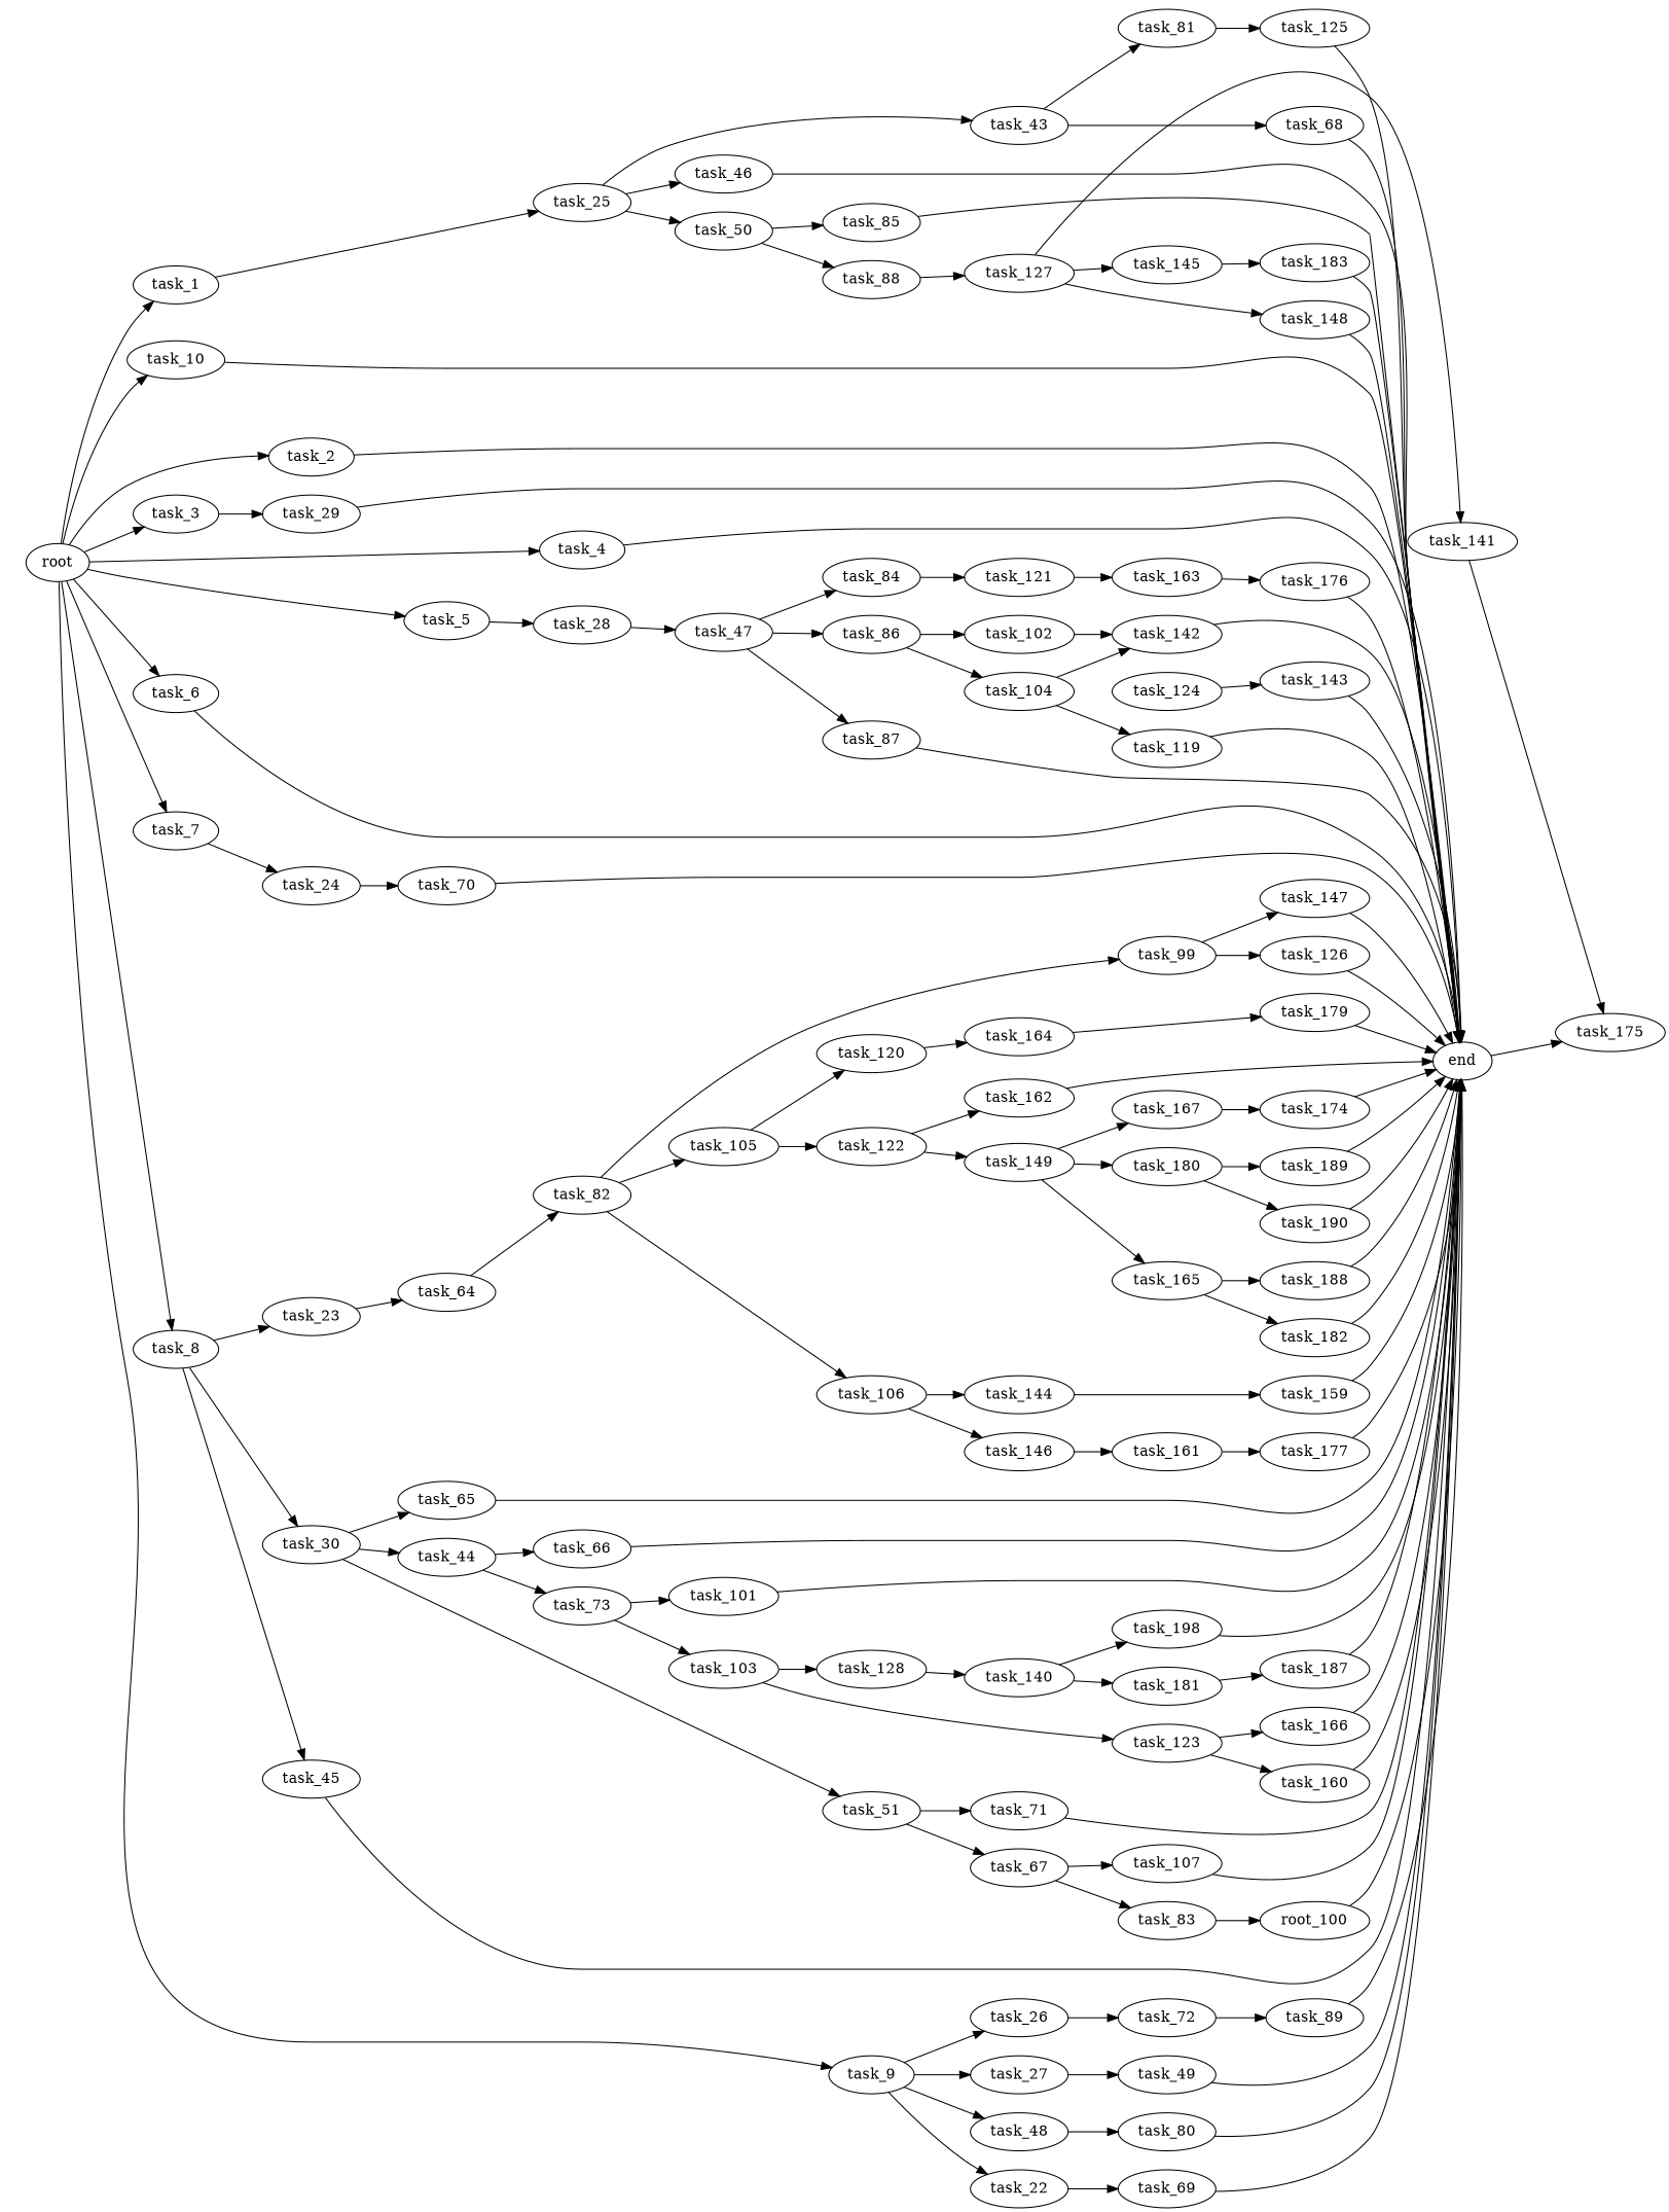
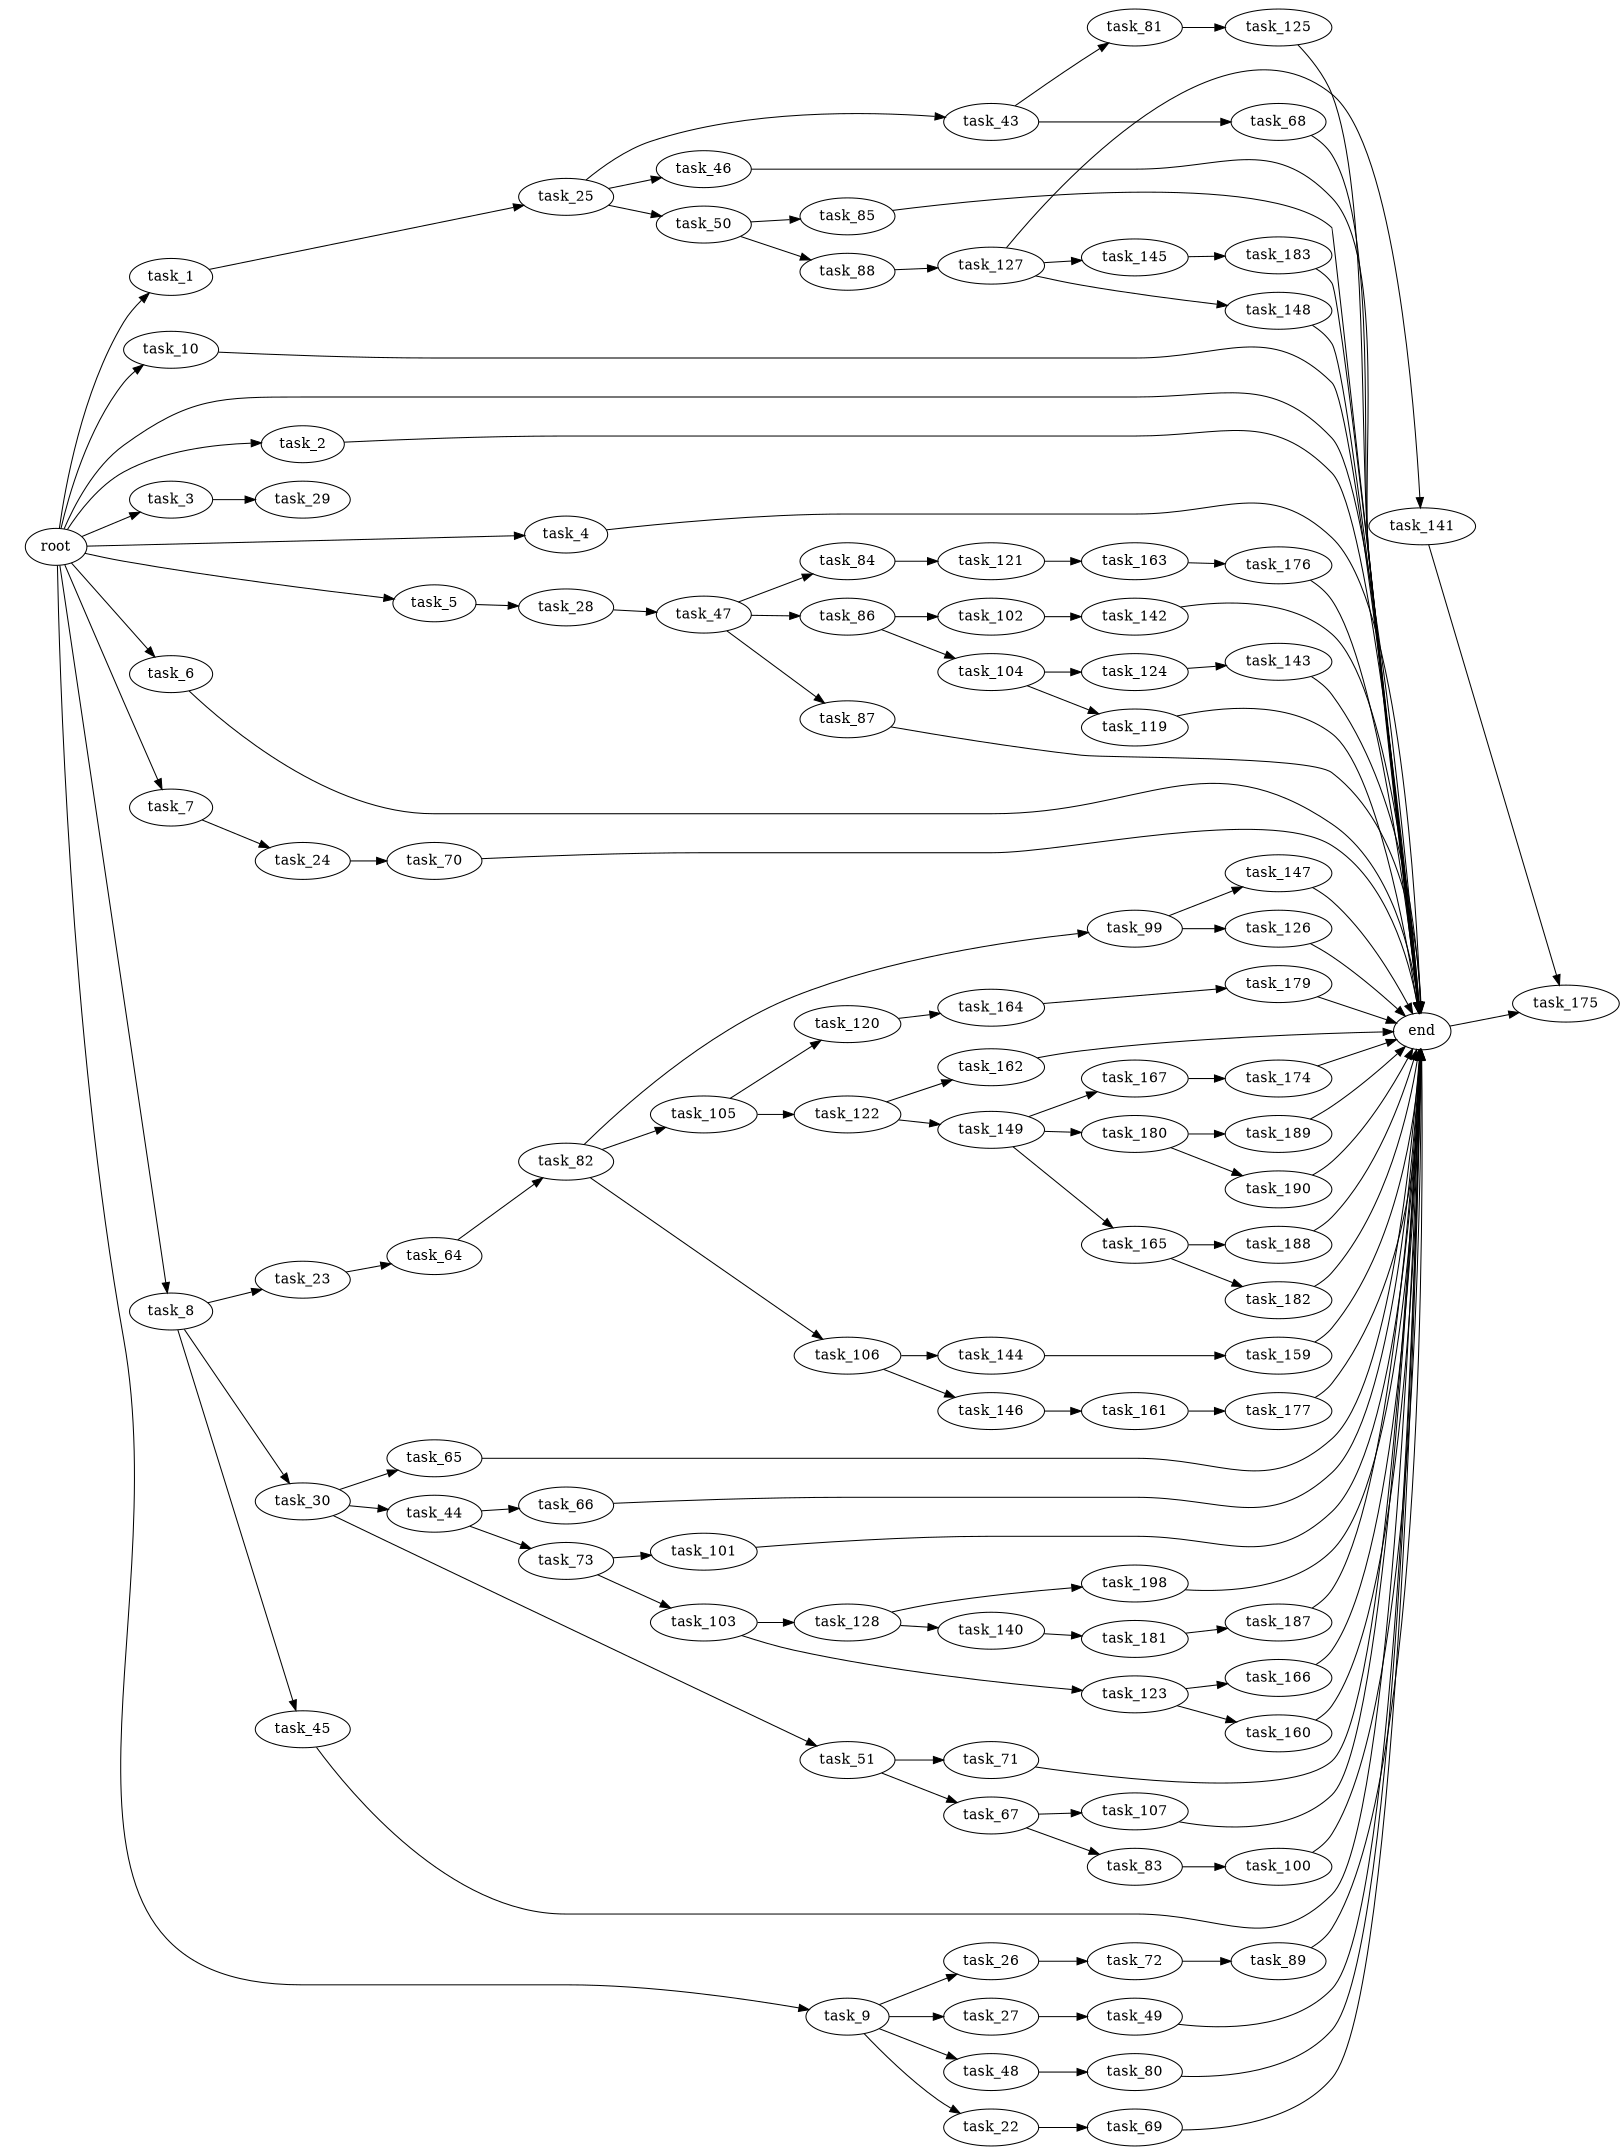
  digraph {
    rankdir=LR
    root
    task_1
    task_2
    task_3
    task_4
    task_5
    task_6
    task_7
    task_8
    task_9
    task_10
    task_25
    end
    task_29
    task_28
    task_24
    task_23
    task_30
    task_45
    task_22
    task_26
    task_27
    task_48
    task_43
    task_46
    task_50
    task_175
    task_47
    task_70
    task_64
    task_44
    task_51
    task_65
    task_69
    task_72
    task_49
    task_80
    task_82
    task_68
    task_81
    task_85
    task_88
    task_89
    task_84
    task_86
    task_87
    task_66
    task_73
    task_67
    task_71
    task_125
    task_101
    task_103
    task_121
    task_102
    task_104
    task_127
    task_83
    task_107
    task_99
    task_105
    task_106
-   task_100 [label=root_100]
+   task_100
    task_123
    task_128
    task_126
    task_147
    task_120
    task_122
    task_144
    task_146
    task_163
    task_142
    task_119
    task_124
    task_141
    task_145
    task_148
    task_160
    task_166
    task_140
    task_143
    task_164
    task_149
    task_162
    task_159
    task_161
    task_179
    task_176
    task_165
    task_167
    task_180
    task_183
    n94 [label=task_198]
    task_181
    task_187
    task_177
    task_182
    task_188
    task_174
    task_189
    task_190
    root -> task_1
    root -> task_2
    root -> task_3
    root -> task_4
    root -> task_5
    root -> task_6
    root -> task_7
    root -> task_8
    root -> task_9
    root -> task_10
    task_1 -> task_25
    task_2 -> end
    task_3 -> task_29
    task_4 -> end
    task_5 -> task_28
    task_6 -> end
    task_7 -> task_24
    task_8 -> task_23
    task_8 -> task_30
    task_8 -> task_45
    task_9 -> task_22
    task_9 -> task_26
    task_9 -> task_27
    task_9 -> task_48
    task_10 -> end
    task_25 -> task_43
    task_25 -> task_46
    task_25 -> task_50
    end -> task_175
-   task_29 -> end
+   root -> end
    task_28 -> task_47
    task_24 -> task_70
    task_23 -> task_64
    task_30 -> task_44
    task_30 -> task_51
    task_30 -> task_65
    task_45 -> end
    task_22 -> task_69
    task_26 -> task_72
    task_27 -> task_49
    task_48 -> task_80
    task_43 -> task_68
    task_43 -> task_81
    task_46 -> end
    task_50 -> task_85
    task_50 -> task_88
    task_47 -> task_84
    task_47 -> task_86
    task_47 -> task_87
    task_70 -> end
    task_64 -> task_82
    task_44 -> task_66
    task_44 -> task_73
    task_51 -> task_67
    task_51 -> task_71
    task_65 -> end
    task_69 -> end
    task_72 -> task_89
    task_49 -> end
    task_80 -> end
    task_82 -> task_99
    task_82 -> task_105
    task_82 -> task_106
    task_68 -> end
    task_81 -> task_125
    task_85 -> end
    task_88 -> task_127
    task_89 -> end
    task_84 -> task_121
    task_86 -> task_102
    task_86 -> task_104
    task_87 -> end
    task_66 -> end
    task_73 -> task_101
    task_73 -> task_103
    task_67 -> task_83
    task_67 -> task_107
    task_71 -> end
    task_125 -> end
    task_101 -> end
    task_103 -> task_123
    task_103 -> task_128
    task_121 -> task_163
    task_102 -> task_142
    task_104 -> task_119
-   task_104 -> task_142
+   task_104 -> task_124
    task_127 -> task_141
    task_127 -> task_145
    task_127 -> task_148
    task_83 -> task_100
    task_107 -> end
    task_99 -> task_126
    task_99 -> task_147
    task_105 -> task_120
    task_105 -> task_122
    task_106 -> task_144
    task_106 -> task_146
    task_100 -> end
    task_123 -> task_160
    task_123 -> task_166
    task_128 -> task_140
    task_126 -> end
    task_147 -> end
    task_120 -> task_164
    task_122 -> task_149
    task_122 -> task_162
    task_144 -> task_159
    task_146 -> task_161
    task_163 -> task_176
    task_142 -> end
    task_119 -> end
    task_124 -> task_143
    task_141 -> task_175
    task_145 -> task_183
    task_148 -> end
    task_160 -> end
    task_166 -> end
-   task_140 -> n94
+   task_128 -> n94
    task_140 -> task_181
    task_143 -> end
    task_164 -> task_179
    task_149 -> task_165
    task_149 -> task_167
    task_149 -> task_180
    task_162 -> end
    task_159 -> end
    task_161 -> task_177
    task_179 -> end
    task_176 -> end
    task_165 -> task_182
    task_165 -> task_188
    task_167 -> task_174
    task_180 -> task_189
    task_180 -> task_190
    task_183 -> end
    n94 -> end
    task_181 -> task_187
    task_187 -> end
    task_177 -> end
    task_182 -> end
    task_188 -> end
    task_174 -> end
    task_189 -> end
    task_190 -> end
  }
